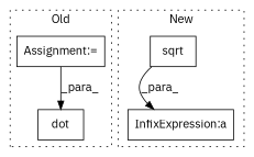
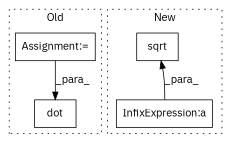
  digraph {
    fontname="IBM Plex Sans"
    node [a=32 fontname="IBM Plex Sans" shape=box]
    edge [fontname="IBM Plex Sans"]
    n1 [l="4,1" label=dot s="6189,6208"]
    n2 [a=7 l=2 label="Assignment:=" s=6170]
    n3 [l="5,1" label=sqrt s="6187,6218"]
    n4 [a=27 l=3 label="InfixExpression:a" s=6178]
    subgraph cluster_1 {
      label=Old
      style=dotted
      n1
      n2
    }
    subgraph cluster_2 {
      label=New
      style=dotted
      n3
      n4
    }
    n2 -> n1 [label=_para_]
-   n3 -> n4 [label=_para_]
+   n4 -> n3 [label=_para_]
  }
